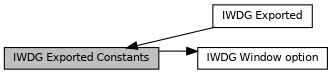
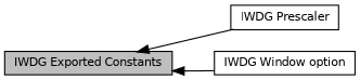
  digraph {
    rankdir=LR
    node [color=black fillcolor=white fontname=Helvetica fontsize=10 shape=record style=filled]
    edge [dir=back fontname=Helvetica fontsize=10 labelfontname=Helvetica labelfontsize=10 shape=plaintext style=solid]
    n1 [fillcolor=grey75 fontcolor=black height=0.2 label="IWDG Exported Constants" width=0.4]
-   n2 [height=0.2 label="IWDG Exported" width=0.4]
+   n2 [height=0.2 label="IWDG Prescaler" width=0.4]
    n3 [height=0.2 label="IWDG Window option" width=0.4]
    n1 -> n2
-   n3 -> n1
+   n1 -> n3
  }
